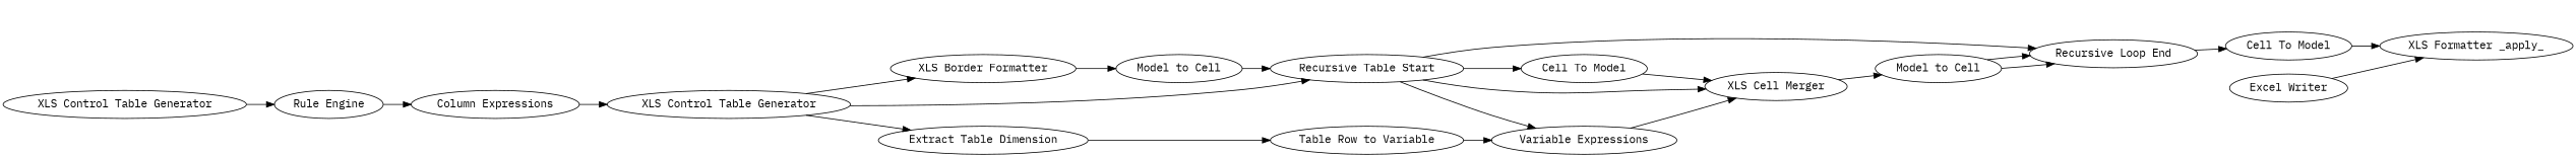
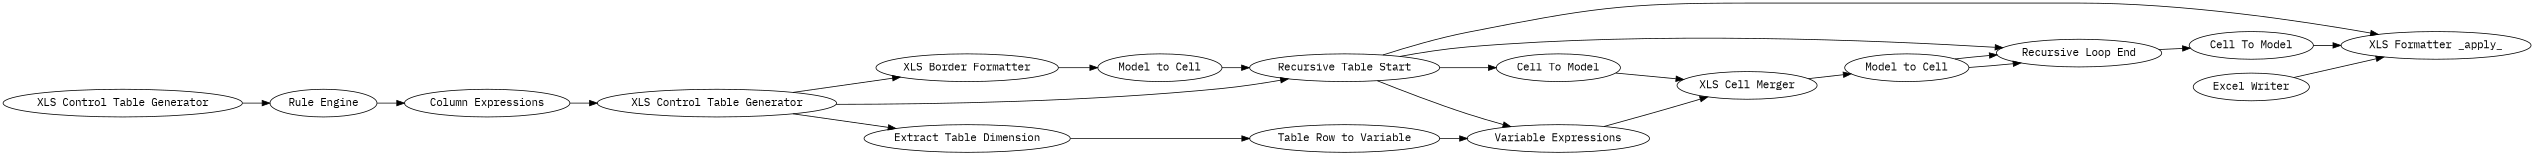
  digraph {
    fontname="IBM Plex Mono"
    rankdir=LR
    node [fontname="IBM Plex Mono"]
    edge [fontname="IBM Plex Mono"]
    n1 [label="XLS Control Table Generator"]
    n2 [label="Rule Engine"]
    n3 [label="Excel Writer"]
    n4 [label="XLS Formatter _apply_"]
    n5 [label="XLS Control Table Generator"]
    n6 [label="Recursive Table Start"]
    n7 [label="XLS Border Formatter"]
    n8 [label="Extract Table Dimension"]
    n9 [label="XLS Cell Merger"]
    n10 [label="Recursive Loop End"]
    n11 [label="Cell To Model"]
    n12 [label="Variable Expressions"]
    n13 [label="Model to Cell"]
    n14 [label="Table Row to Variable"]
    n15 [label="Column Expressions"]
    n16 [label="Model to Cell"]
    n17 [label="Cell To Model"]
    n1 -> n2
    n2 -> n15
    n3 -> n4
    n5 -> n6
    n5 -> n7
    n5 -> n8
-   n6 -> n9
+   n6 -> n4
    n6 -> n10
    n6 -> n11
    n6 -> n12
    n7 -> n13
    n8 -> n14
    n9 -> n16
    n10 -> n17
    n11 -> n9
    n12 -> n9
    n13 -> n6
    n14 -> n12
    n15 -> n5
    n16 -> n10
    n16 -> n10
    n17 -> n4
  }
